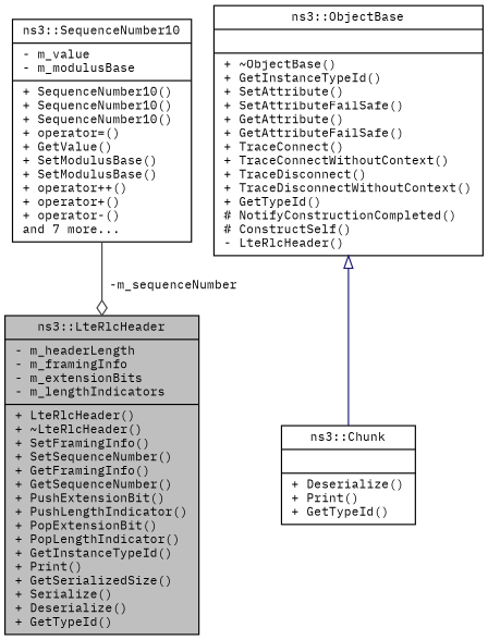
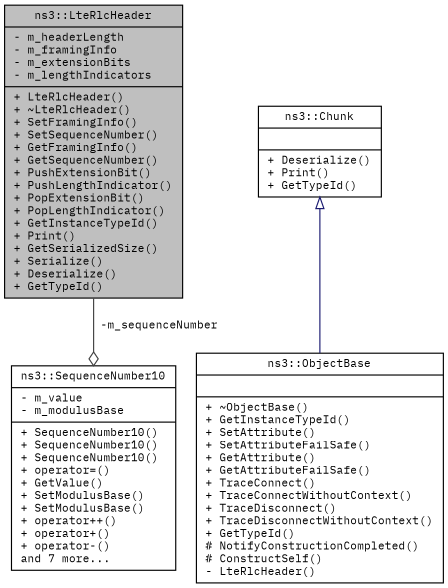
  digraph {
    fontname="IBM Plex Mono"
    node [color=black fillcolor=white fontname="IBM Plex Mono" fontsize=10 shape=record style=filled]
    edge [fontname="IBM Plex Mono" fontsize=10 labelfontname=Helvetica labelfontsize=10 style=solid]
    n1 [fillcolor=grey75 fontcolor=black height=0.2 label="{ns3::LteRlcHeader\n|- m_headerLength\l- m_framingInfo\l- m_extensionBits\l- m_lengthIndicators\l|+ LteRlcHeader()\l+ ~LteRlcHeader()\l+ SetFramingInfo()\l+ SetSequenceNumber()\l+ GetFramingInfo()\l+ GetSequenceNumber()\l+ PushExtensionBit()\l+ PushLengthIndicator()\l+ PopExtensionBit()\l+ PopLengthIndicator()\l+ GetInstanceTypeId()\l+ Print()\l+ GetSerializedSize()\l+ Serialize()\l+ Deserialize()\l+ GetTypeId()\l}" width=0.4]
    n2 [height=0.2 label="{ns3::Chunk\n||+ Deserialize()\l+ Print()\l+ GetTypeId()\l}" width=0.4]
    n3 [height=0.2 label="{ns3::ObjectBase\n||+ ~ObjectBase()\l+ GetInstanceTypeId()\l+ SetAttribute()\l+ SetAttributeFailSafe()\l+ GetAttribute()\l+ GetAttributeFailSafe()\l+ TraceConnect()\l+ TraceConnectWithoutContext()\l+ TraceDisconnect()\l+ TraceDisconnectWithoutContext()\l+ GetTypeId()\l# NotifyConstructionCompleted()\l# ConstructSelf()\l- LteRlcHeader()\l}" width=0.4]
    n4 [height=0.2 label="{ns3::SequenceNumber10\n|- m_value\l- m_modulusBase\l|+ SequenceNumber10()\l+ SequenceNumber10()\l+ SequenceNumber10()\l+ operator=()\l+ GetValue()\l+ SetModulusBase()\l+ SetModulusBase()\l+ operator++()\l+ operator+()\l+ operator-()\land 7 more...\l}" width=0.4]
-   n3 -> n2 [arrowtail=onormal color=midnightblue dir=back]
-   n4 -> n1 [arrowhead=odiamond color=grey25 label=" -m_sequenceNumber"]
+   n2 -> n3 [arrowtail=onormal color=midnightblue dir=back]
+   n1 -> n4 [arrowhead=odiamond color=grey25 label=" -m_sequenceNumber"]
  }
